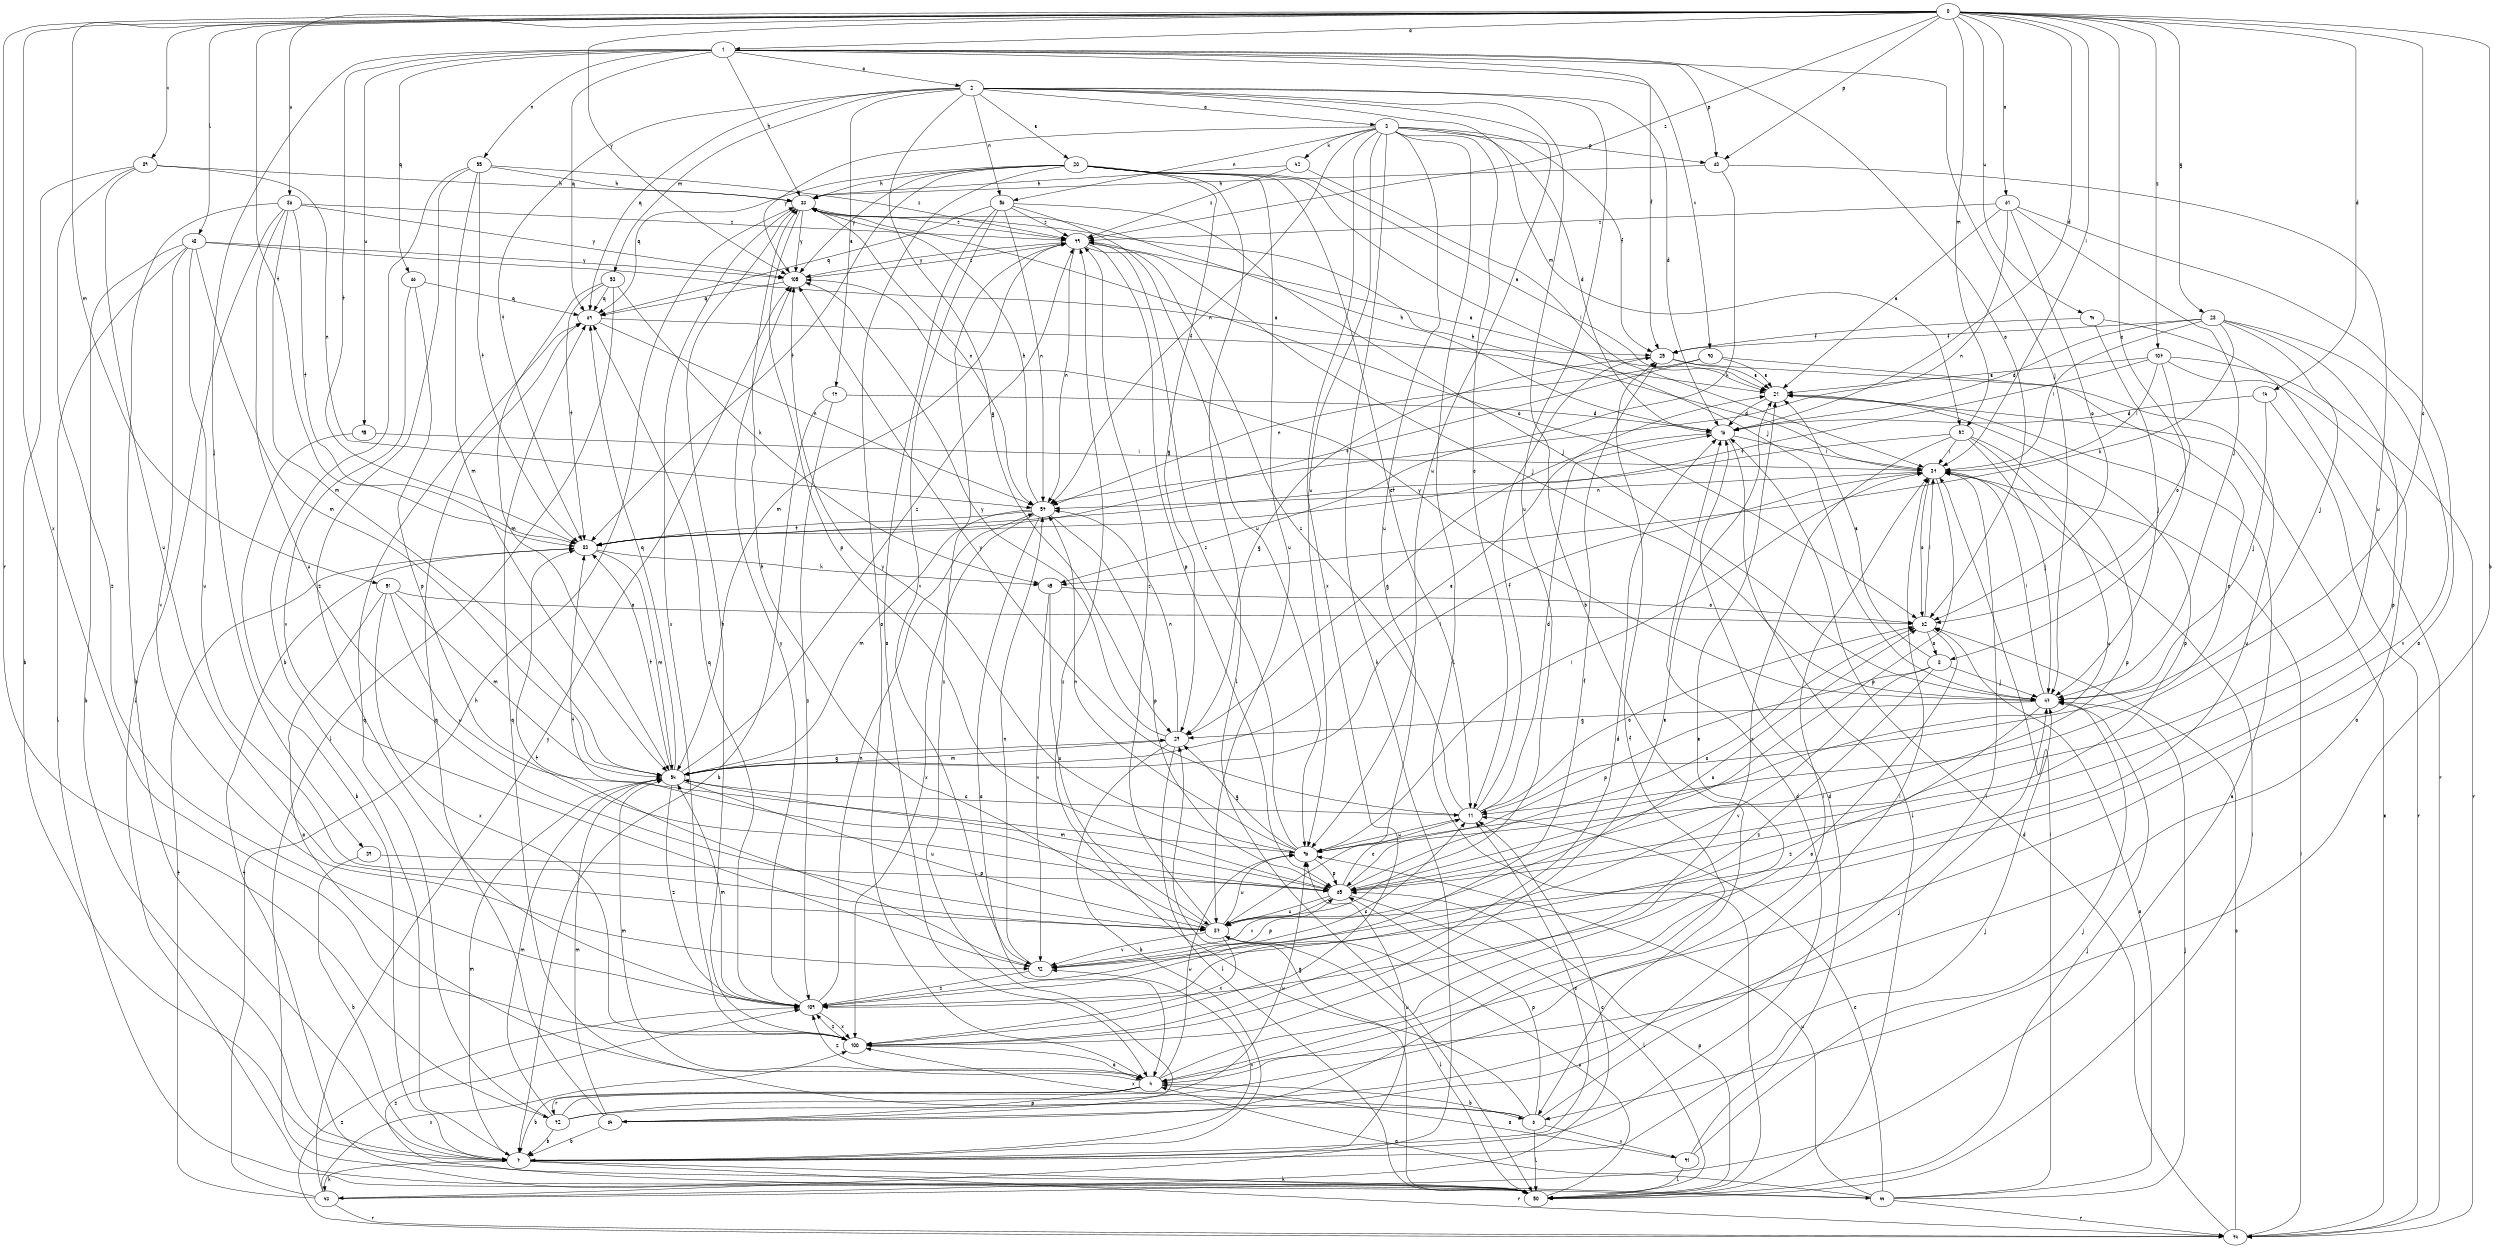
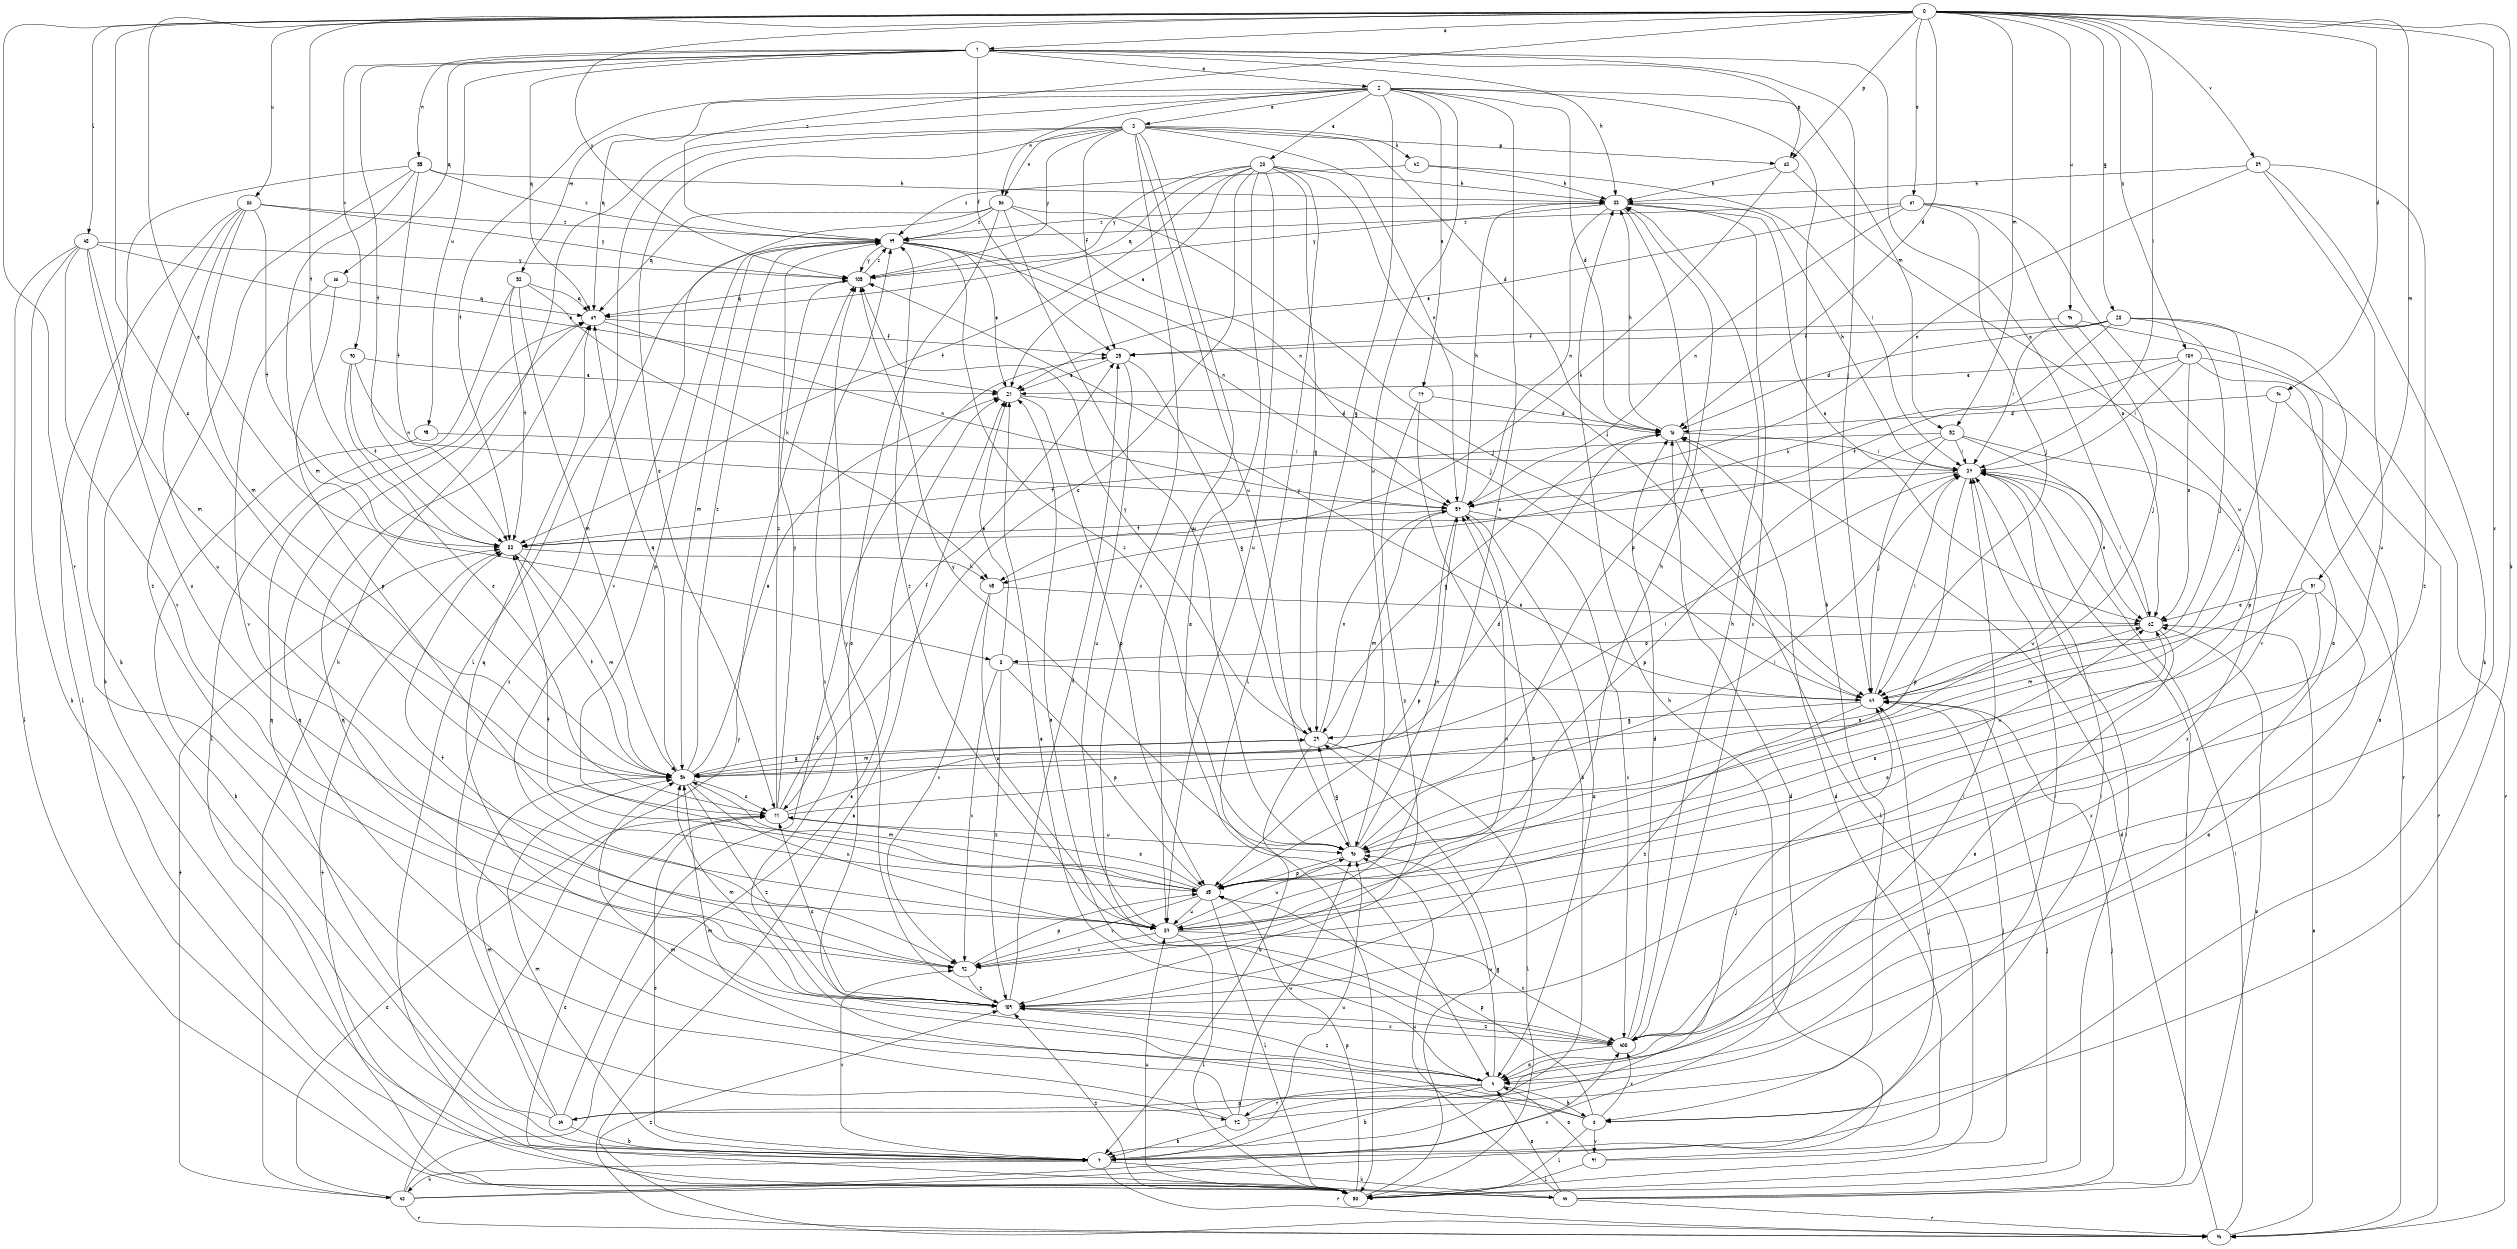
  strict digraph {
    fontname="Patrick Hand"
    node [fontname="Patrick Hand"]
    edge [fontname="Patrick Hand"]
    0
    1
    6
    8
    11
    14
    16
    28
    37
    48
    51
    52
    61
    63
    72
    79
    83
    86
    89
    94
-   100
+   100 [label=400]
    105
    107
    2
    25
    33
-   39
    n28 [label=47]
    55
    62
    66
    69
    90
    95
    50
    65
    91
    21
    109
    92
    96
    74
    29
    45
    57
    87
    7
    54
    4
    3
    17
    20
    53
    56
    42
    43
    64
    44
    0 -> 1 [label=a]
    0 -> 6 [label=b]
    0 -> 8 [label=c]
    0 -> 11 [label=c]
    0 -> 14 [label=d]
    0 -> 16 [label=d]
    0 -> 28 [label=g]
    0 -> 37 [label=i]
    0 -> 48 [label=l]
    0 -> 51 [label=m]
    0 -> 52 [label=m]
    0 -> 61 [label=o]
    0 -> 63 [label=p]
    0 -> 72 [label=r]
    0 -> 79 [label=s]
    0 -> 83 [label=t]
    0 -> 86 [label=u]
    0 -> 89 [label=v]
    0 -> 94 [label=w]
    0 -> 100 [label=x]
    0 -> 105 [label=y]
    0 -> 107 [label=z]
    1 -> 63 [label=p]
    1 -> 83 [label=t]
    1 -> 2 [label=a]
    1 -> 25 [label=f]
    1 -> 33 [label=h]
-   1 -> 39 [label=j]
    1 -> n28 [label=j]
    1 -> 55 [label=n]
    1 -> 62 [label=o]
    1 -> 66 [label=q]
    1 -> 69 [label=q]
    1 -> 90 [label=v]
    1 -> 95 [label=w]
    6 -> 37 [label=i]
    6 -> 79 [label=s]
    6 -> 100 [label=x]
    6 -> 69 [label=q]
    6 -> 50 [label=l]
    6 -> 65 [label=p]
    6 -> 91 [label=v]
    8 -> n28 [label=j]
    8 -> 65 [label=p]
    8 -> 21 [label=e]
    8 -> 109 [label=z]
    8 -> 92 [label=v]
    11 -> 16 [label=d]
    11 -> 79 [label=s]
    11 -> 105 [label=y]
    11 -> 25 [label=f]
    11 -> 62 [label=o]
    11 -> 96 [label=w]
    14 -> 16 [label=d]
    14 -> n28 [label=j]
    14 -> 74 [label=r]
    16 -> 37 [label=i]
    16 -> 33 [label=h]
    16 -> 50 [label=l]
    16 -> 29 [label=g]
    28 -> 16 [label=d]
    28 -> 37 [label=i]
    28 -> 25 [label=f]
    28 -> n28 [label=j]
    28 -> 65 [label=p]
    28 -> 92 [label=v]
    28 -> 45 [label=k]
    37 -> 33 [label=h]
    37 -> 62 [label=o]
    37 -> 65 [label=p]
    37 -> 57 [label=n]
    48 -> 105 [label=y]
    48 -> 50 [label=l]
    48 -> 21 [label=e]
    48 -> 92 [label=v]
    48 -> 87 [label=u]
    48 -> 7 [label=b]
    48 -> 54 [label=m]
    51 -> 100 [label=x]
    51 -> 62 [label=o]
    51 -> 96 [label=w]
    51 -> 54 [label=m]
    51 -> 4 [label=a]
    52 -> 37 [label=i]
    52 -> 83 [label=t]
    52 -> 100 [label=x]
    52 -> n28 [label=j]
    52 -> 65 [label=p]
    52 -> 96 [label=w]
    61 -> 79 [label=s]
    61 -> n28 [label=j]
    61 -> 62 [label=o]
    61 -> 21 [label=e]
    61 -> 57 [label=n]
    61 -> 4 [label=a]
    63 -> 33 [label=h]
    63 -> 96 [label=w]
    63 -> 45 [label=k]
    72 -> 37 [label=i]
    72 -> n28 [label=j]
    72 -> 69 [label=q]
    72 -> 96 [label=w]
    72 -> 7 [label=b]
    72 -> 54 [label=m]
    79 -> 105 [label=y]
    79 -> n28 [label=j]
    79 -> 65 [label=p]
    79 -> 21 [label=e]
    79 -> 57 [label=n]
    79 -> 54 [label=m]
    83 -> 45 [label=k]
    83 -> 54 [label=m]
    86 -> 79 [label=s]
    86 -> 83 [label=t]
    86 -> 105 [label=y]
    86 -> 50 [label=l]
    86 -> 87 [label=u]
    86 -> 7 [label=b]
    86 -> 54 [label=m]
    89 -> 33 [label=h]
    89 -> 109 [label=z]
    89 -> 57 [label=n]
    89 -> 87 [label=u]
    89 -> 7 [label=b]
    94 -> 25 [label=f]
    94 -> n28 [label=j]
    94 -> 74 [label=r]
    100 -> 16 [label=d]
    100 -> 33 [label=h]
    100 -> 21 [label=e]
    100 -> 109 [label=z]
    100 -> 4 [label=a]
    105 -> 79 [label=s]
    105 -> 69 [label=q]
    107 -> 37 [label=i]
    107 -> 83 [label=t]
    107 -> 62 [label=o]
    107 -> 21 [label=e]
    107 -> 74 [label=r]
    107 -> 4 [label=a]
    2 -> 6 [label=b]
    2 -> 16 [label=d]
    2 -> 52 [label=m]
    2 -> 83 [label=t]
    2 -> 69 [label=q]
    2 -> 96 [label=w]
    2 -> 29 [label=g]
    2 -> 87 [label=u]
    2 -> 3 [label=a]
    2 -> 17 [label=e]
    2 -> 20 [label=e]
    2 -> 53 [label=m]
    2 -> 56 [label=n]
    25 -> 21 [label=e]
    25 -> 29 [label=g]
    25 -> 87 [label=u]
    33 -> 79 [label=s]
    33 -> 100 [label=x]
    33 -> 105 [label=y]
    33 -> 62 [label=o]
    33 -> 65 [label=p]
    33 -> 57 [label=n]
-   39 -> 65 [label=p]
-   39 -> 7 [label=b]
    n28 -> 37 [label=i]
    n28 -> 105 [label=y]
    n28 -> 109 [label=z]
    n28 -> 29 [label=g]
    55 -> 79 [label=s]
    55 -> 83 [label=t]
    55 -> 33 [label=h]
    55 -> 109 [label=z]
    55 -> 7 [label=b]
    55 -> 54 [label=m]
    62 -> 8 [label=o]
    62 -> 37 [label=i]
    62 -> 4 [label=a]
    66 -> 69 [label=q]
    66 -> 65 [label=p]
    66 -> 92 [label=v]
    69 -> 25 [label=f]
    69 -> 57 [label=n]
    90 -> 11 [label=c]
    90 -> 83 [label=t]
    90 -> 21 [label=e]
    90 -> 57 [label=n]
    95 -> 37 [label=i]
    95 -> 7 [label=b]
    50 -> 37 [label=i]
    50 -> n28 [label=j]
    50 -> 65 [label=p]
    50 -> 109 [label=z]
    50 -> 29 [label=g]
    50 -> 87 [label=u]
    65 -> 11 [label=c]
    65 -> 83 [label=t]
    65 -> 62 [label=o]
    65 -> 50 [label=l]
    65 -> 92 [label=v]
    65 -> 87 [label=u]
    65 -> 54 [label=m]
    91 -> 16 [label=d]
    91 -> n28 [label=j]
    91 -> 50 [label=l]
    91 -> 4 [label=a]
    21 -> 16 [label=d]
    21 -> 65 [label=p]
    109 -> 11 [label=c]
    109 -> 100 [label=x]
    109 -> 105 [label=y]
    109 -> 25 [label=f]
    109 -> 69 [label=q]
    109 -> 57 [label=n]
    109 -> 54 [label=m]
    92 -> 83 [label=t]
    92 -> 65 [label=p]
    92 -> 109 [label=z]
    92 -> 57 [label=n]
    96 -> 37 [label=i]
-   96 -> 79 [label=s]
+   79 -> 96 [label=s]
    96 -> 105 [label=y]
    96 -> 65 [label=p]
    96 -> 29 [label=g]
    96 -> 57 [label=n]
    74 -> 16 [label=d]
    74 -> 37 [label=i]
    74 -> 62 [label=o]
    74 -> 21 [label=e]
    74 -> 109 [label=z]
    29 -> 105 [label=y]
    29 -> 50 [label=l]
    29 -> 57 [label=n]
    29 -> 7 [label=b]
    29 -> 54 [label=m]
    45 -> 62 [label=o]
    45 -> 92 [label=v]
    45 -> 87 [label=u]
    57 -> 83 [label=t]
    57 -> 100 [label=x]
    57 -> 33 [label=h]
    57 -> 65 [label=p]
    57 -> 54 [label=m]
    57 -> 4 [label=a]
    87 -> 79 [label=s]
    87 -> 100 [label=x]
    87 -> 33 [label=h]
    87 -> 62 [label=o]
    87 -> 50 [label=l]
    87 -> 92 [label=v]
    87 -> 96 [label=w]
    7 -> 11 [label=c]
    7 -> 16 [label=d]
    7 -> n28 [label=j]
    7 -> 92 [label=v]
    7 -> 96 [label=w]
    7 -> 74 [label=r]
    7 -> 54 [label=m]
    7 -> 43 [label=k]
    7 -> 44 [label=k]
    54 -> 11 [label=c]
    54 -> 37 [label=i]
    54 -> 79 [label=s]
    54 -> 83 [label=t]
    54 -> 69 [label=q]
    54 -> 21 [label=e]
    54 -> 109 [label=z]
    54 -> 29 [label=g]
    54 -> 87 [label=u]
    4 -> 6 [label=b]
    4 -> 72 [label=r]
    4 -> 21 [label=e]
    4 -> 109 [label=z]
    4 -> 96 [label=w]
    4 -> 7 [label=b]
    4 -> 54 [label=m]
    4 -> 64 [label=p]
    3 -> 11 [label=c]
    3 -> 16 [label=d]
    3 -> 63 [label=p]
    3 -> 100 [label=x]
    3 -> 105 [label=y]
    3 -> 25 [label=f]
    3 -> 50 [label=l]
    3 -> 96 [label=w]
    3 -> 57 [label=n]
    3 -> 87 [label=u]
    3 -> 56 [label=n]
    3 -> 42 [label=k]
    3 -> 43 [label=k]
    17 -> 16 [label=d]
    17 -> 109 [label=z]
    17 -> 7 [label=b]
    20 -> 11 [label=c]
    20 -> 83 [label=t]
    20 -> 105 [label=y]
    20 -> 33 [label=h]
    20 -> n28 [label=j]
    20 -> 69 [label=q]
    20 -> 50 [label=l]
    20 -> 21 [label=e]
    20 -> 29 [label=g]
    20 -> 87 [label=u]
    20 -> 4 [label=a]
    53 -> 83 [label=t]
    53 -> 69 [label=q]
    53 -> 50 [label=l]
    53 -> 45 [label=k]
    53 -> 54 [label=m]
    56 -> 79 [label=s]
    56 -> n28 [label=j]
    56 -> 69 [label=q]
    56 -> 92 [label=v]
    56 -> 96 [label=w]
    56 -> 57 [label=n]
    56 -> 4 [label=a]
    42 -> 37 [label=i]
    42 -> 79 [label=s]
    42 -> 33 [label=h]
    43 -> 11 [label=c]
    43 -> 83 [label=t]
    43 -> 100 [label=x]
    43 -> 105 [label=y]
    43 -> 33 [label=h]
    43 -> 21 [label=e]
    43 -> 74 [label=r]
    64 -> 37 [label=i]
    64 -> 79 [label=s]
    64 -> 25 [label=f]
    64 -> 69 [label=q]
    64 -> 7 [label=b]
    64 -> 54 [label=m]
    44 -> 11 [label=c]
    44 -> 37 [label=i]
    44 -> 83 [label=t]
    44 -> n28 [label=j]
    44 -> 62 [label=o]
    44 -> 96 [label=w]
    44 -> 74 [label=r]
    44 -> 4 [label=a]
  }
